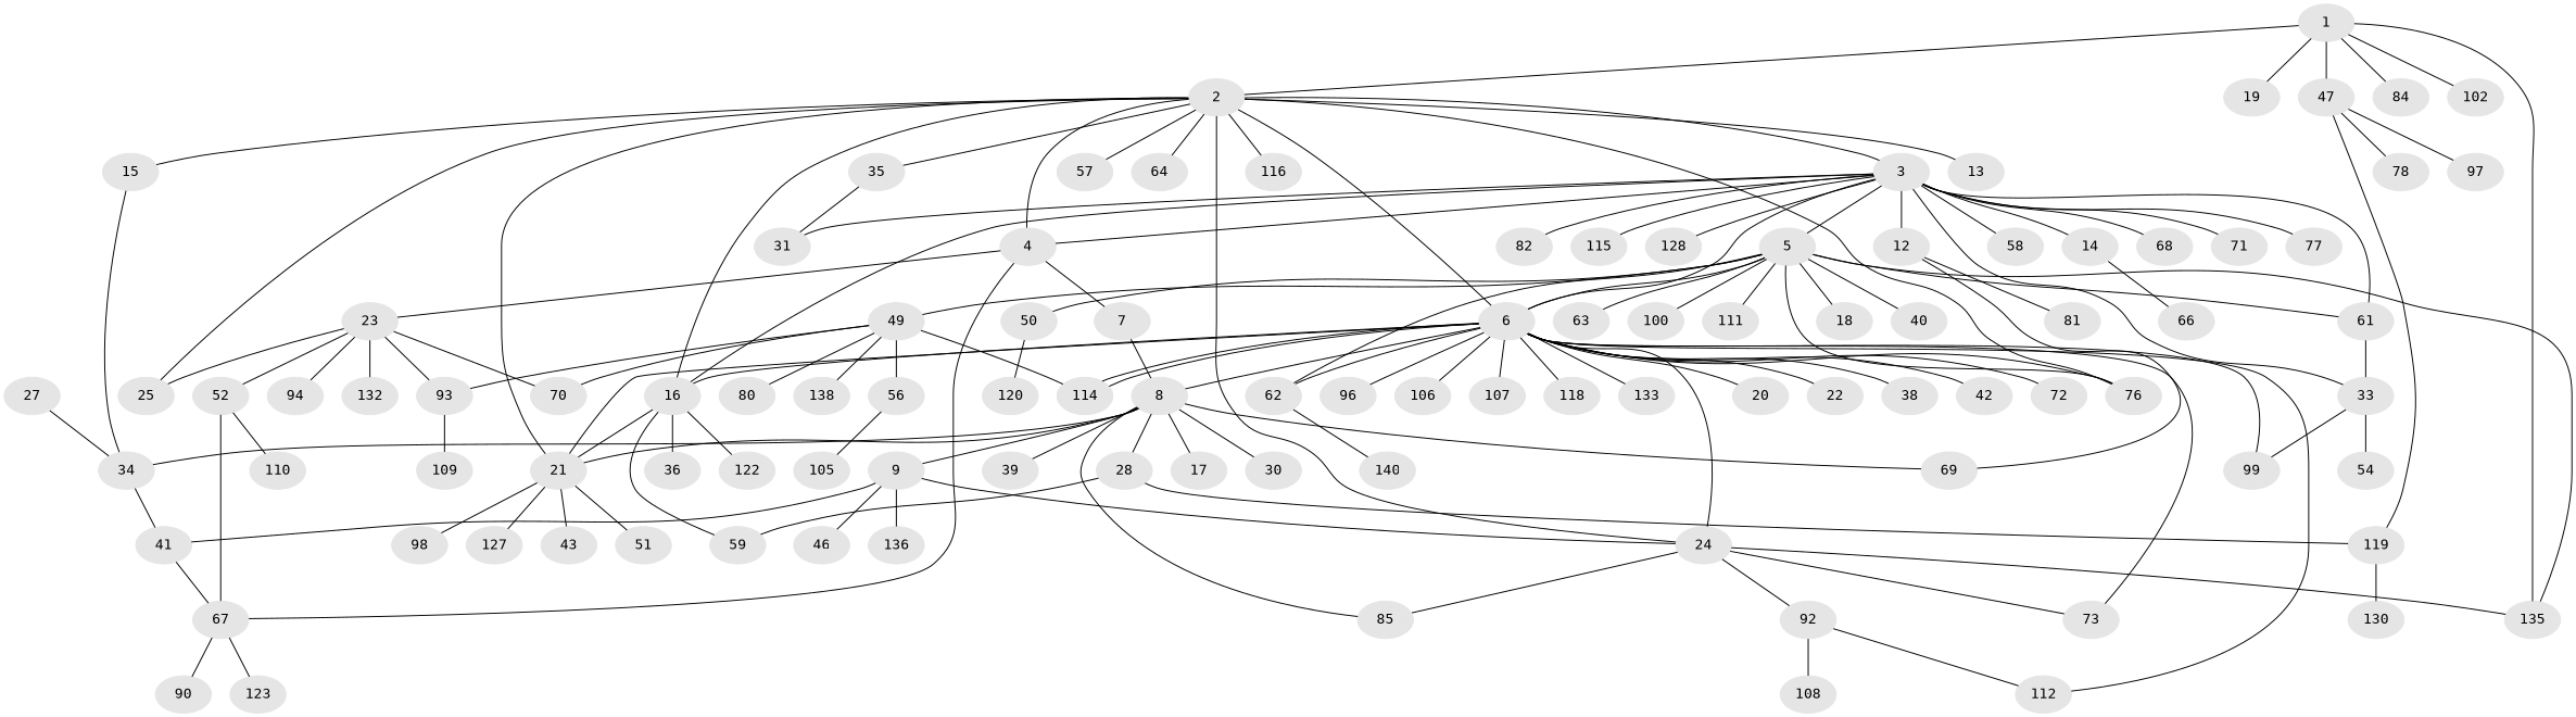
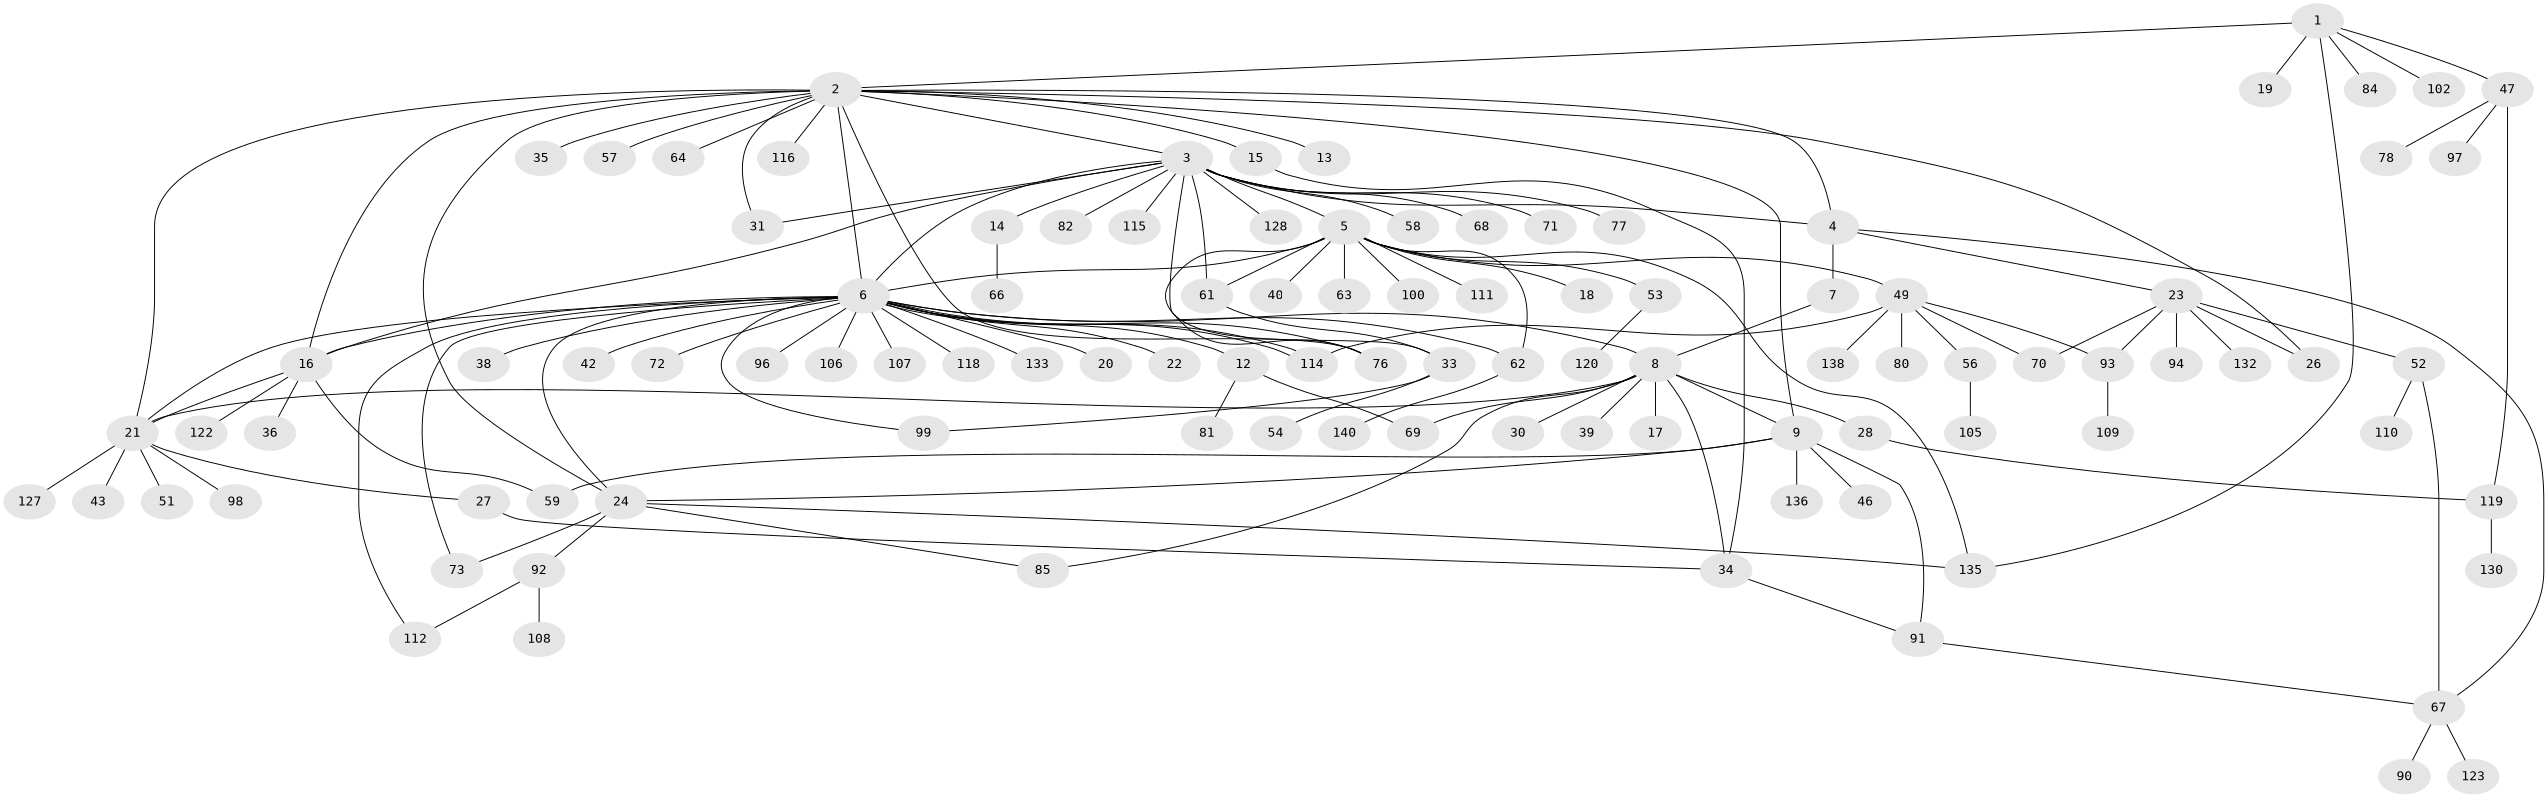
  graph {
    fontname="DejaVu Sans Mono"
    node [color=gray90 fontname="DejaVu Sans Mono" style=filled]
    edge [fontname="DejaVu Sans Mono"]
    1 [super="+10"]
    2 [super="+44"]
    19
    47 [super="+53"]
    84
    102
    135
    3 [super="+60"]
    4
    6 [super="+88"]
    9 [super="+104"]
    13
    15
    16 [super="+29"]
    21 [super="+89"]
    24 [super="+121"]
-   26 [label=25]
+   26
    31
    35
    57
    64
    76
    116
    119 [super="+126"]
    78 [super="+137"]
    97
    5 [super="+11"]
    12 [super="+45"]
    14 [super="+103"]
    33 [super="+95"]
    58
    61
    68 [super="+125"]
    71 [super="+101"]
    77
    82
    115
    128
    7 [super="+75"]
    23 [super="+37"]
    67 [super="+91"]
    62 [super="+79"]
    8 [super="+32"]
    20 [super="+48"]
    22
    38
    42 [super="+87"]
    72
    73 [super="+134"]
    96
    99
    106
    107 [super="+113"]
    112
    114
    118
    133
-   41 [super="+131"]
+   41 [super="+131" label=91]
    46
    59
    136
    34 [super="+129"]
    36
    122
    27 [super="+139"]
    43
    51
    98
    127
    85
    92
    18
    40
    49 [super="+124"]
-   50 [super="+65"]
+   50 [super="+65" label=53]
    63
    100 [super="+117"]
    111
    69
    81
    66
    54
    52 [super="+83"]
    70
    93
    94
    132
    90
    123
    56 [super="+86"]
    80
    138
    120
    140 [super="+141"]
    17
    28 [super="+55"]
    30
    39
    110
    109
    108
    130
    105
    1 -- 2 [weight=2]
    1 -- 19
    1 -- 47
    1 -- 84
    1 -- 102
    1 -- 135
    2 -- 3
    2 -- 4
    2 -- 6 [weight=2]
+   2 -- 9
    2 -- 13
    2 -- 15
    2 -- 16
    2 -- 21
    2 -- 24
    2 -- 26
-   35 -- 31
+   2 -- 31
    2 -- 35
    2 -- 57
    2 -- 64
    2 -- 76
    2 -- 116
    47 -- 119
    47 -- 78
    47 -- 97
    3 -- 4
    3 -- 6
    3 -- 16
    3 -- 31
    3 -- 5
-   3 -- 12
+   6 -- 12
    3 -- 14
    3 -- 33
    3 -- 58
    3 -- 61
    3 -- 68
    3 -- 71
    3 -- 77
    3 -- 82
    3 -- 115
    3 -- 128
    4 -- 7
    4 -- 23
    4 -- 67
    6 -- 16
    6 -- 21
    6 -- 24 [weight=2]
    6 -- 76
    6 -- 62
    6 -- 8 [weight=2]
    6 -- 20
    6 -- 22
    6 -- 38
    6 -- 42
    6 -- 72
    6 -- 73
    6 -- 96
    6 -- 99
    6 -- 106
    6 -- 107
    6 -- 112
    6 -- 114
    6 -- 114
    6 -- 118
    6 -- 133
    9 -- 24
    9 -- 41
    9 -- 46
-   28 -- 59
+   9 -- 59
    9 -- 136
    15 -- 34
    16 -- 21
    16 -- 59
    16 -- 36
    16 -- 122
+   21 -- 27
    21 -- 43
    21 -- 51
    21 -- 98
    21 -- 127
    24 -- 135
    24 -- 73
    24 -- 85
    24 -- 92
    119 -- 130
    5 -- 135
    5 -- 6
    5 -- 76
    5 -- 61
    5 -- 62
    5 -- 18
    5 -- 40
    5 -- 49
    5 -- 50
    5 -- 63
    5 -- 100
    5 -- 111
    12 -- 69
    12 -- 81
    14 -- 66
    33 -- 99
    33 -- 54
    61 -- 33
    7 -- 8
    23 -- 26
    23 -- 52
    23 -- 70
    23 -- 93
    23 -- 94
    23 -- 132
    67 -- 90
    67 -- 123
    62 -- 140
    8 -- 9
    8 -- 21
    8 -- 34
    8 -- 85
    8 -- 69
    8 -- 17
    8 -- 28
    8 -- 30
    8 -- 39
    41 -- 67
    34 -- 41
    27 -- 34
    92 -- 112
    92 -- 108
    49 -- 114
    49 -- 70
    49 -- 93
    49 -- 56
    49 -- 80
    49 -- 138
    50 -- 120
    52 -- 67
    52 -- 110
    93 -- 109
    56 -- 105
    28 -- 119
  }
